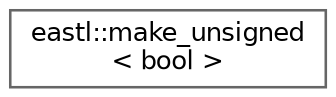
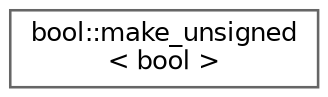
  digraph {
    rankdir=LR
-   n1 [color=grey40 fillcolor=white fontname=Helvetica fontsize=10 height=0.2 label="eastl::make_unsigned\l\< bool \>" shape=box style=filled width=0.4]
+   n1 [color=grey40 fillcolor=white fontname=Helvetica fontsize=10 height=0.2 label="bool::make_unsigned\l\< bool \>" shape=box style=filled width=0.4]
  }
